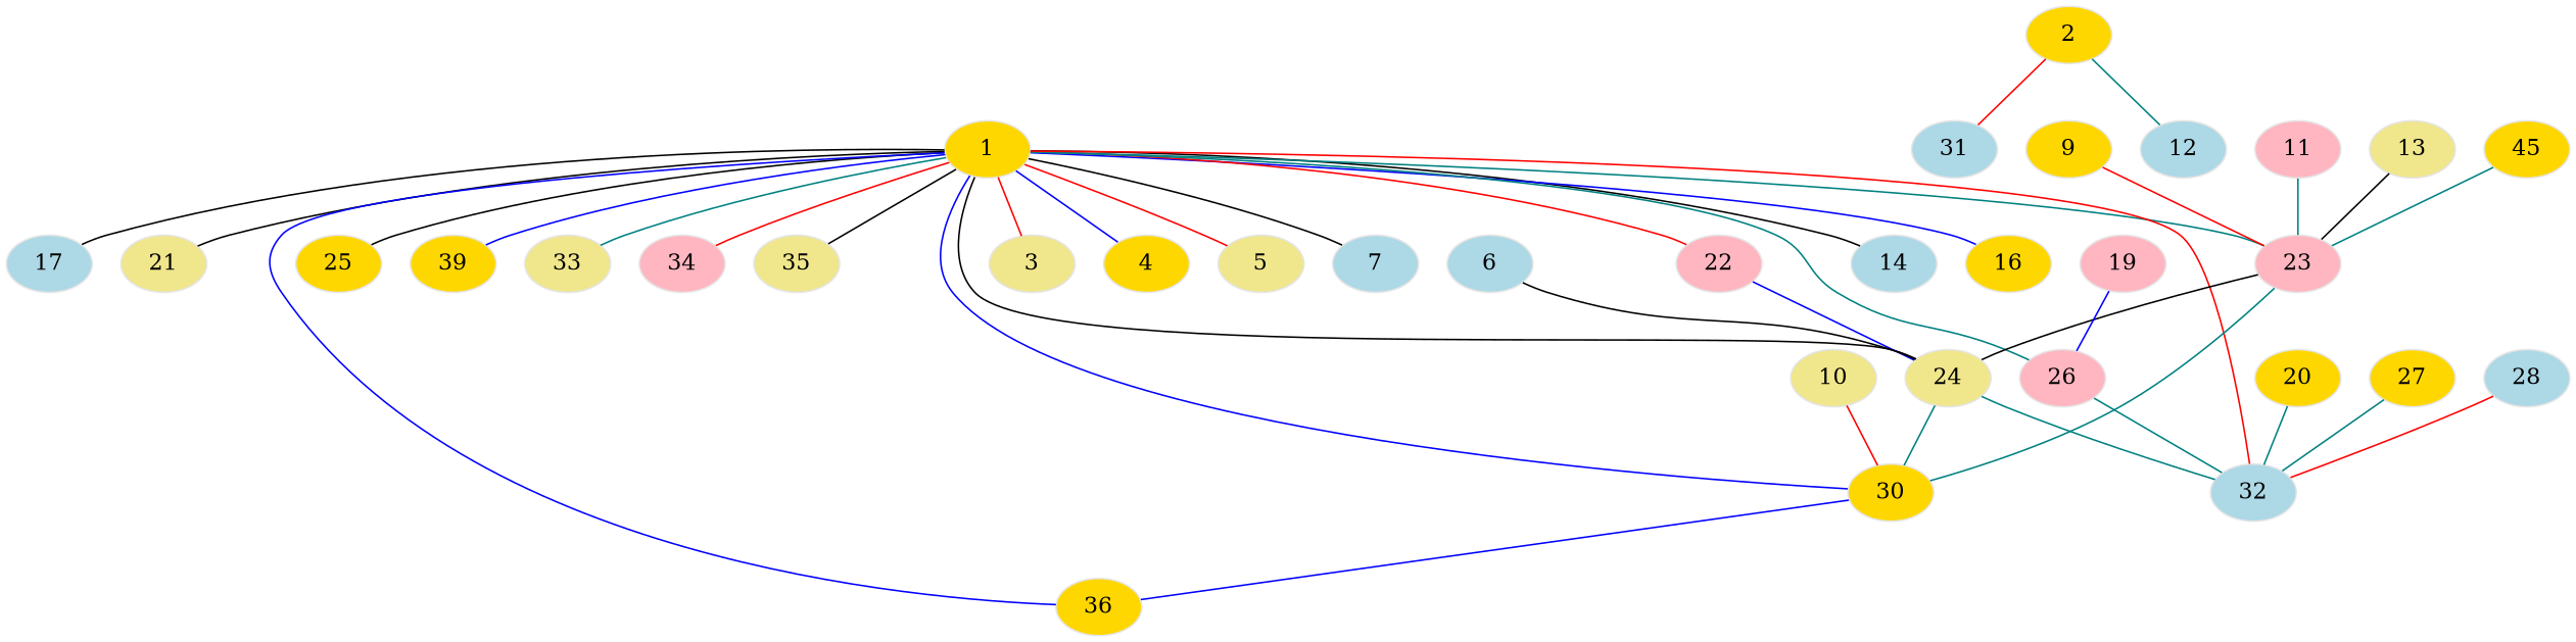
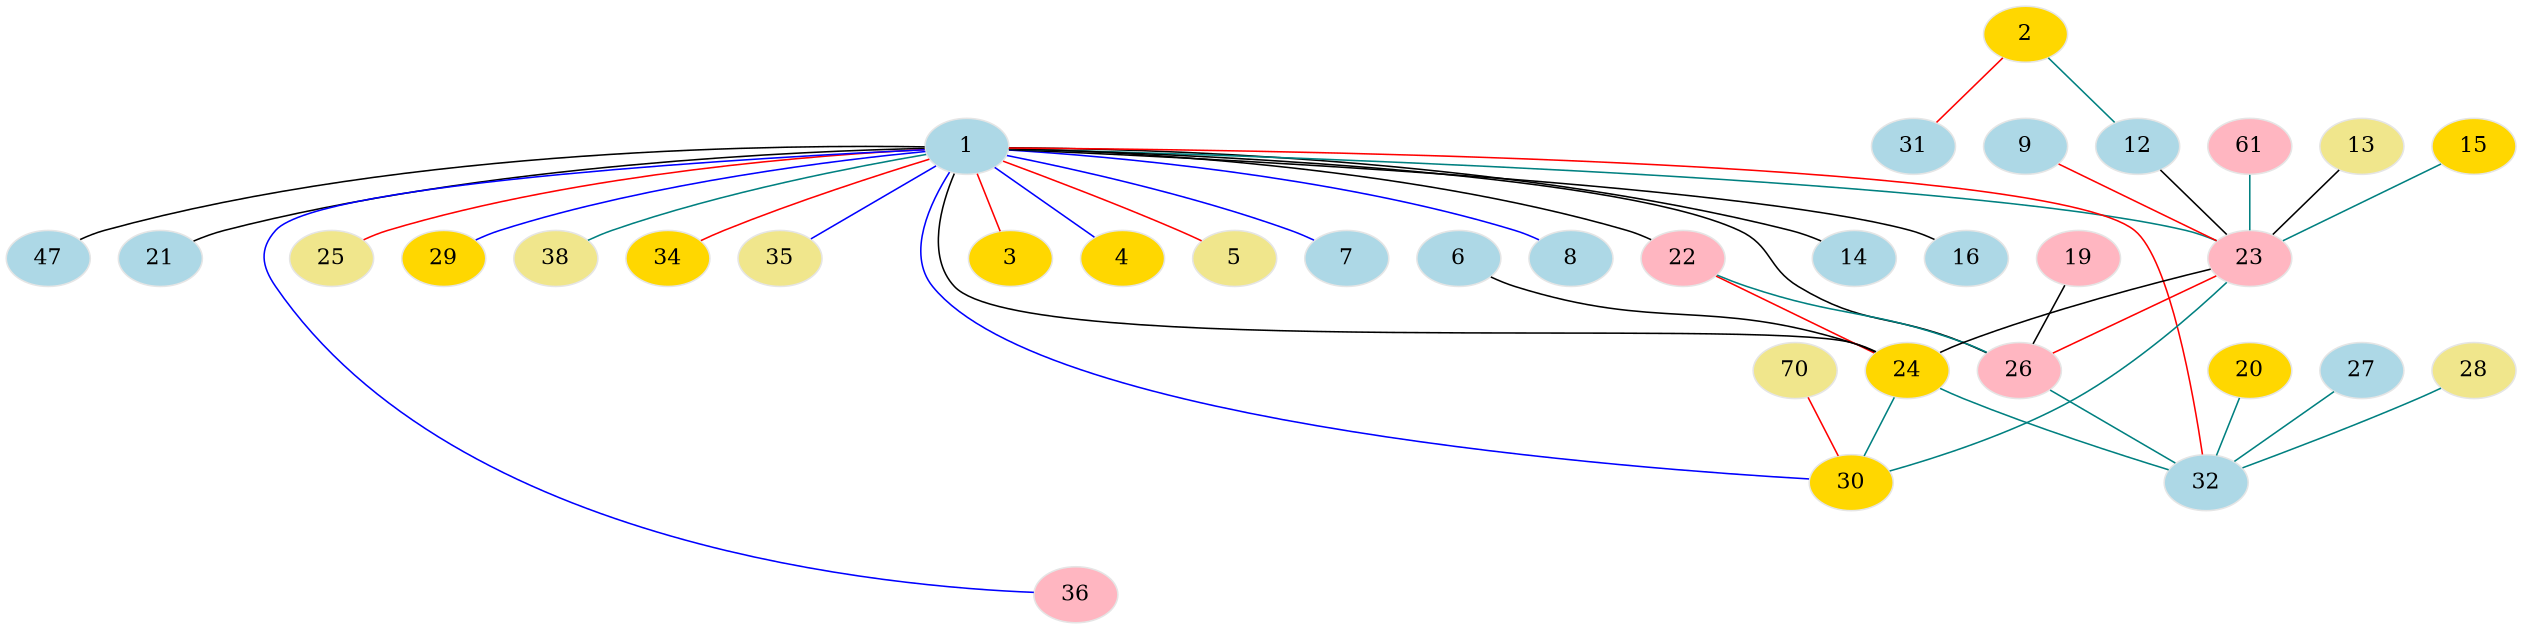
  graph {
    node [color=gray90 fillcolor=gold style=filled]
    edge [color=teal weight=1.0]
-   3 [fillcolor=khaki]
-   1
+   3
+   1 [fillcolor=lightblue]
    4
    5 [fillcolor=khaki]
    7 [fillcolor=lightblue]
+   8 [fillcolor=lightblue]
    14 [fillcolor=lightblue]
-   16
-   17 [fillcolor=lightblue]
-   21 [fillcolor=khaki]
+   16 [fillcolor=lightblue]
+   17 [fillcolor=lightblue label=47]
+   21 [fillcolor=lightblue]
    22 [fillcolor=lightpink]
    23 [fillcolor=lightpink]
-   24 [fillcolor=khaki]
-   25
+   24
+   25 [fillcolor=khaki]
    26 [fillcolor=lightpink]
-   29 [label=39]
+   29
    30
    32 [fillcolor=lightblue]
-   33 [fillcolor=khaki]
-   34 [fillcolor=lightpink]
+   33 [fillcolor=khaki label=38]
+   34
    35 [fillcolor=khaki]
-   36
+   36 [fillcolor=lightpink]
    19 [fillcolor=lightpink]
    31 [fillcolor=lightblue]
    2
    12 [fillcolor=lightblue]
    6 [fillcolor=lightblue]
-   9
-   10 [fillcolor=khaki]
-   11 [fillcolor=lightpink]
+   9 [fillcolor=lightblue]
+   10 [fillcolor=khaki label=70]
+   11 [fillcolor=lightpink label=61]
    13 [fillcolor=khaki]
-   15 [label=45]
+   15
    20
-   27
-   28 [fillcolor=lightblue]
+   27 [fillcolor=lightblue]
+   28 [fillcolor=khaki]
    1 -- 3 [color=red]
    1 -- 4 [color=blue]
    1 -- 5 [color=red]
-   1 -- 7 [color=black]
+   1 -- 7 [color=blue]
+   1 -- 8 [color=blue]
    1 -- 14 [color=black]
-   1 -- 16 [color=blue]
+   1 -- 16 [color=black]
    1 -- 17 [color=black]
    1 -- 21 [color=black]
-   1 -- 22 [color=red]
+   1 -- 22 [color=black]
    1 -- 23 [weight=3.0]
    1 -- 24 [color=black weight=3.0]
-   1 -- 25 [color=black weight=2.0]
-   1 -- 26 [weight=2.0]
+   1 -- 25 [color=red weight=2.0]
+   1 -- 26 [color=black weight=2.0]
    1 -- 29 [color=blue]
    1 -- 30 [color=blue]
    1 -- 32 [color=red]
    1 -- 33
    1 -- 34 [color=red]
-   1 -- 35 [color=black weight=2.0]
+   1 -- 35 [color=blue weight=2.0]
    1 -- 36 [color=blue]
-   22 -- 24 [color=blue]
+   22 -- 24 [color=red]
+   22 -- 26 [weight=2.0]
    23 -- 24 [color=black weight=5.0]
+   23 -- 26 [color=red weight=2.0]
    23 -- 30 [weight=2.0]
    24 -- 30
    24 -- 32
    26 -- 32
-   30 -- 36 [color=blue]
-   19 -- 26 [color=blue weight=2.0]
+   19 -- 26 [color=black weight=2.0]
    2 -- 31 [color=red]
    2 -- 12
+   12 -- 23 [color=black]
    6 -- 24 [color=black]
    9 -- 23 [color=red]
    10 -- 30 [color=red]
    11 -- 23
    13 -- 23 [color=black]
    15 -- 23
    20 -- 32
    27 -- 32
-   28 -- 32 [color=red]
+   28 -- 32
  }
